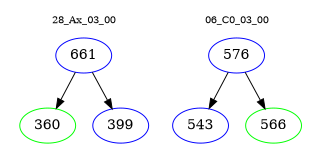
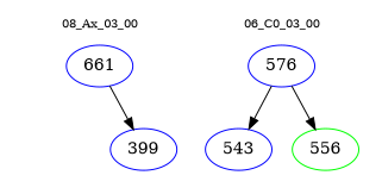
  digraph {
    node [color=blue]
    edge [color=black]
    n1 [label=661]
-   n2 [color=green label=360]
    n3 [label=399]
    n4 [label=576]
    n5 [label=543]
-   n6 [color=green label=566]
+   n6 [color=green label=556]
    subgraph cluster_1 {
      color=white
      fontsize=10
-     label="28_Ax_03_00"
+     label="08_Ax_03_00"
      n1
-     n2
      n3
    }
    subgraph cluster_2 {
      color=white
      fontsize=10
      label="06_C0_03_00"
      n4
      n5
      n6
    }
-   n1 -> n2
    n1 -> n3
    n4 -> n5
    n4 -> n6
  }
